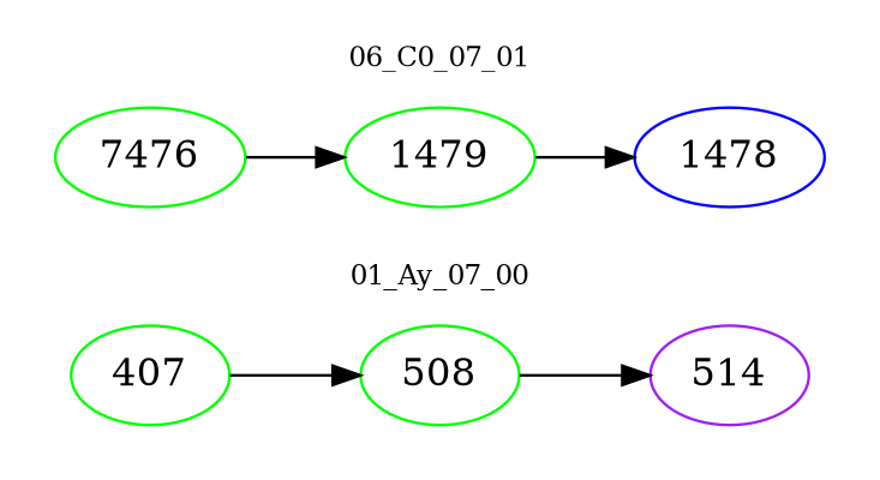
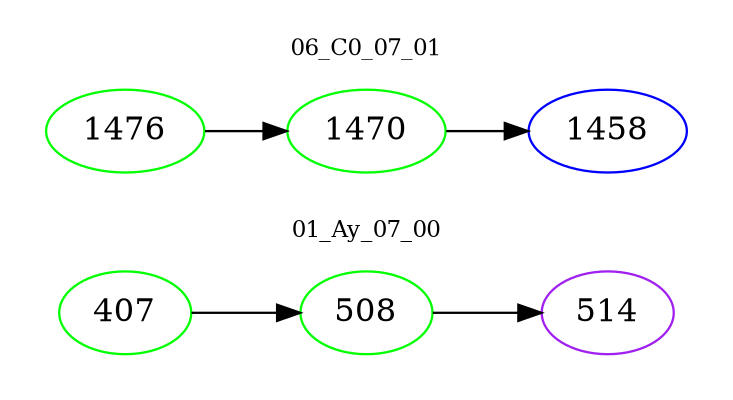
  digraph {
    rankdir=LR
    node [color=green]
    edge [color=black]
    n1 [label=407]
    n2 [label=508]
    n3 [color=purple label=514]
-   n4 [label=7476]
-   n5 [label=1479]
-   n6 [color=blue label=1478]
+   n4 [label=1476]
+   n5 [label=1470]
+   n6 [color=blue label=1458]
    subgraph cluster_1 {
      color=white
      fontsize=10
      label="01_Ay_07_00"
      n1
      n2
      n3
    }
    subgraph cluster_2 {
      color=white
      fontsize=10
      label="06_C0_07_01"
      n4
      n5
      n6
    }
    n1 -> n2
    n2 -> n3
    n4 -> n5
    n5 -> n6
  }
